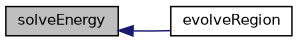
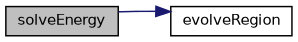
  digraph {
    rankdir=LR
    node [color=black fontname=Helvetica fontsize=10 shape=record]
    n1 [fillcolor=grey75 fontcolor=black height=0.2 label=solveEnergy style=filled width=0.4]
    n2 [height=0.2 label=evolveRegion width=0.4]
-   n1 -> n2 [color=midnightblue dir=back fontname=Helvetica fontsize=10 labelfontname=Helvetica labelfontsize=10 style=solid]
+   n2 -> n1 [color=midnightblue dir=back fontname=Helvetica fontsize=10 labelfontname=Helvetica labelfontsize=10 style=solid]
  }
